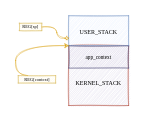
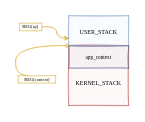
  <mxCell id="0" />
  <mxCell id="1" parent="0" />
- <mxCell id="2" value="&lt;font style=&quot;font-size: 8px;&quot;&gt;&lt;br&gt;KERNEL_STACK&lt;br&gt;&lt;/font&gt;" style="rounded=0;whiteSpace=wrap;html=1;fillColor=#d0cee2;strokeColor=#ae4132;sketch=1;strokeWidth=0.5;fontFamily=Hack Nerd Font;" vertex="1" parent="1"><mxGeometry x="91" y="60.5" width="80" height="80" as="geometry" /></mxCell>
+ <mxCell id="2" value="&lt;font style=&quot;font-size: 8px;&quot;&gt;&lt;br&gt;KERNEL_STACK&lt;br&gt;&lt;/font&gt;" style="rounded=0;whiteSpace=wrap;html=1;fillColor=#fad9d5;strokeColor=#ae4132;sketch=1;strokeWidth=0.5;fontFamily=Hack Nerd Font;" vertex="1" parent="1"><mxGeometry x="91" y="60.5" width="80" height="80" as="geometry" /></mxCell>
  <mxCell id="3" value="&lt;font style=&quot;font-size: 7px;&quot;&gt;&lt;font style=&quot;font-size: 7px;&quot;&gt;app_context&lt;/font&gt;&lt;br&gt;&lt;/font&gt;" style="rounded=0;whiteSpace=wrap;html=1;sketch=1;strokeWidth=0.5;fontFamily=Hack Nerd Font;fontSize=8;fillColor=#d0cee2;strokeColor=#56517e;" vertex="1" parent="1"><mxGeometry x="91" y="60.5" width="80" height="30" as="geometry" /></mxCell>
  <mxCell id="4" value="&lt;font&gt;&lt;span style=&quot;font-size: 8px;&quot;&gt;USER_STACK&lt;/span&gt;&lt;/font&gt;" style="rounded=0;whiteSpace=wrap;html=1;fillColor=#dae8fc;strokeColor=#6c8ebf;sketch=1;strokeWidth=0.5;fontFamily=Hack Nerd Font;" vertex="1" parent="1"><mxGeometry x="91" y="20.5" width="80" height="40" as="geometry" /></mxCell>
- <mxCell id="5" style="edgeStyle=orthogonalEdgeStyle;curved=1;sketch=1;orthogonalLoop=1;jettySize=auto;html=1;entryX=0;entryY=0.75;entryDx=0;entryDy=0;strokeWidth=0.5;fontFamily=Hack Nerd Font;fontSize=7;startArrow=none;startFill=0;endArrow=diamond;endFill=1;startSize=4;endSize=4;sourcePerimeterSpacing=0;targetPerimeterSpacing=0;fillColor=#ffe6cc;strokeColor=#d79b00;" edge="1" parent="1" source="6" target="4"><mxGeometry relative="1" as="geometry" /></mxCell>
+ <mxCell id="5" style="edgeStyle=orthogonalEdgeStyle;curved=1;sketch=1;orthogonalLoop=1;jettySize=auto;html=1;entryX=0;entryY=0.75;entryDx=0;entryDy=0;strokeWidth=0.5;fontFamily=Hack Nerd Font;fontSize=7;startArrow=none;startFill=0;endArrow=classic;endFill=1;startSize=4;endSize=4;sourcePerimeterSpacing=0;targetPerimeterSpacing=0;fillColor=#ffe6cc;strokeColor=#d79b00;" edge="1" parent="1" source="6" target="4"><mxGeometry relative="1" as="geometry" /></mxCell>
  <mxCell id="6" value="REG[sp]" style="rounded=0;whiteSpace=wrap;html=1;sketch=1;strokeColor=#d6b656;strokeWidth=0.5;fontFamily=Hack Nerd Font;fontSize=6;fillColor=#fff2cc;" vertex="1" parent="1"><mxGeometry x="25" y="30.5" width="30" height="10" as="geometry" /></mxCell>
- <mxCell id="7" style="edgeStyle=orthogonalEdgeStyle;curved=1;sketch=1;orthogonalLoop=1;jettySize=auto;html=1;entryX=0;entryY=1;entryDx=0;entryDy=0;strokeWidth=0.5;fontFamily=Hack Nerd Font;fontSize=7;startArrow=none;startFill=0;endArrow=classic;endFill=1;endSize=4;sourcePerimeterSpacing=0;targetPerimeterSpacing=0;exitX=0.25;exitY=0;exitDx=0;exitDy=0;fillColor=#ffe6cc;strokeColor=#d79b00;" edge="1" parent="1" source="8" target="4"><mxGeometry relative="1" as="geometry"><Array as="points"><mxPoint x="20" y="100.5" /><mxPoint x="21" y="60.5" /></Array></mxGeometry></mxCell>
+ <mxCell id="7" style="edgeStyle=orthogonalEdgeStyle;curved=1;sketch=1;orthogonalLoop=1;jettySize=auto;html=1;entryX=0;entryY=1;entryDx=0;entryDy=0;strokeWidth=0.5;fontFamily=Hack Nerd Font;fontSize=7;startArrow=none;startFill=0;endArrow=diamond;endFill=1;endSize=4;sourcePerimeterSpacing=0;targetPerimeterSpacing=0;exitX=0.25;exitY=0;exitDx=0;exitDy=0;fillColor=#ffe6cc;strokeColor=#d79b00;" edge="1" parent="1" source="8" target="4"><mxGeometry relative="1" as="geometry"><Array as="points"><mxPoint x="20" y="100.5" /><mxPoint x="21" y="60.5" /></Array></mxGeometry></mxCell>
  <mxCell id="8" value="REG[context]" style="rounded=0;whiteSpace=wrap;html=1;sketch=1;strokeColor=#d6b656;strokeWidth=0.5;fontFamily=Hack Nerd Font;fontSize=6;fillColor=#fff2cc;" vertex="1" parent="1"><mxGeometry x="23.5" y="100.5" width="50" height="10" as="geometry" /></mxCell>
